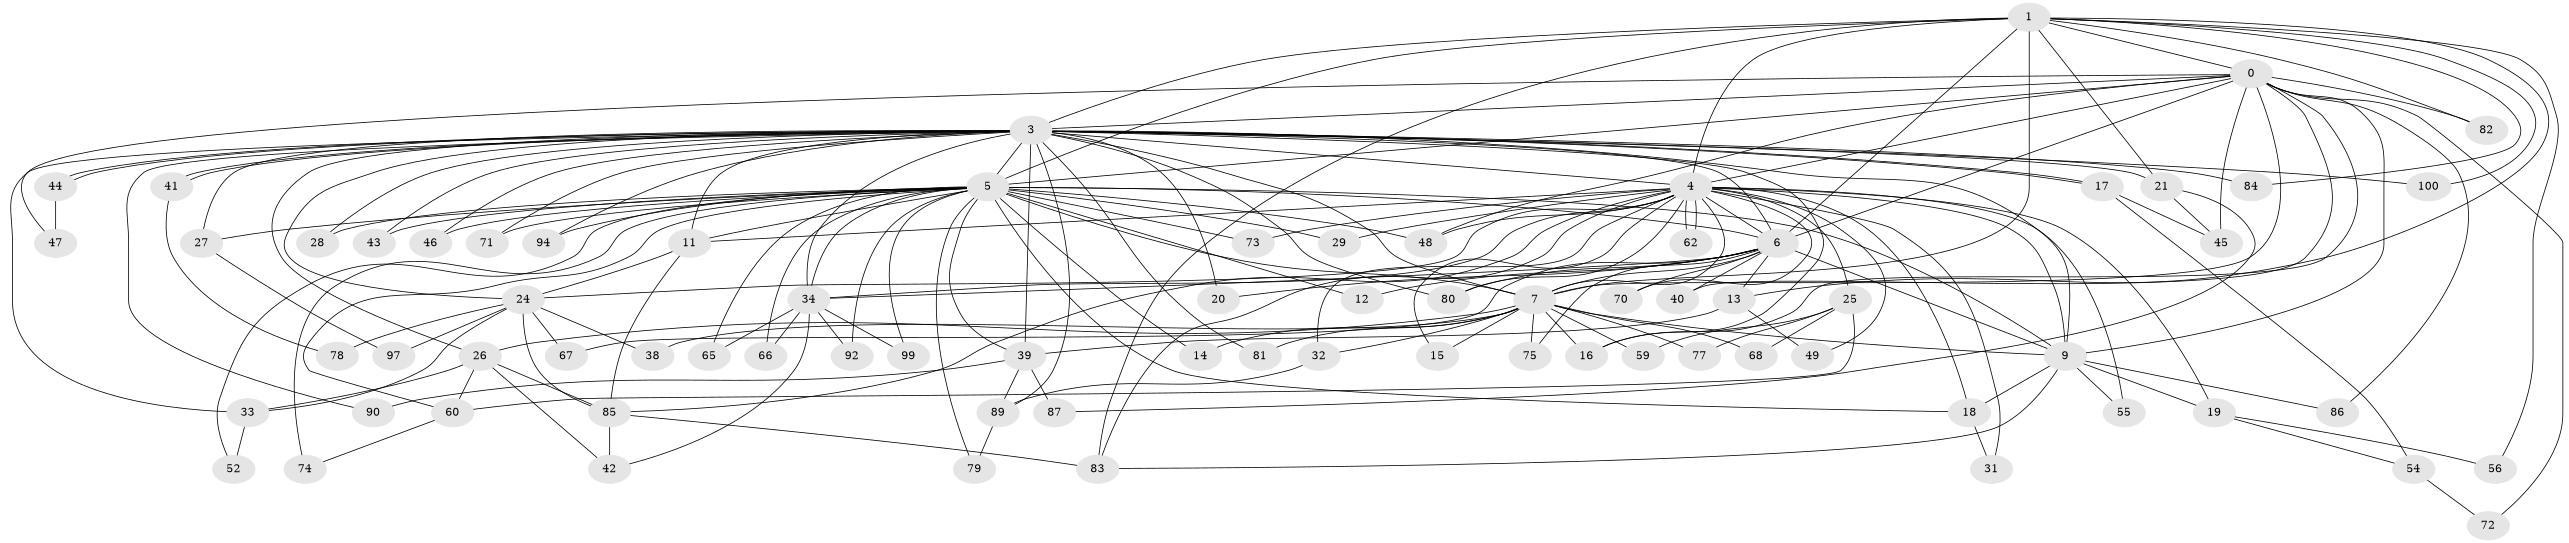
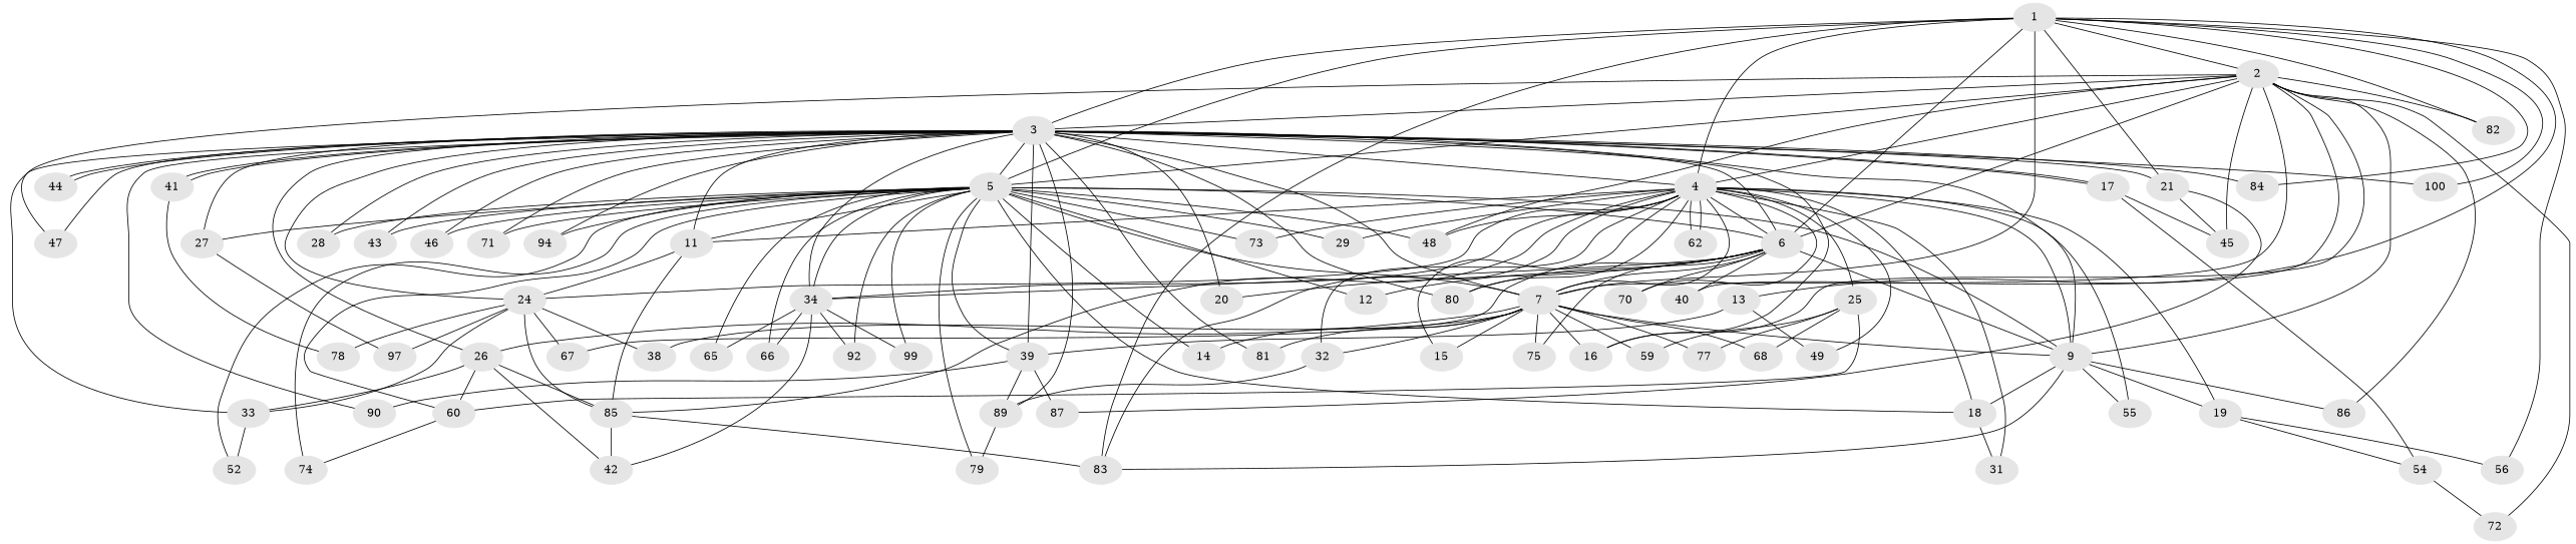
  graph {
    node [color=gray90 style=filled]
    1 [super="+22"]
-   2 [super="+30" label=0]
+   2 [super="+30"]
    3 [super="+85"]
    4 [super="+63"]
    5 [super="+8"]
    6 [super="+58"]
    7 [super="+64"]
    13
    21
    56
    82
    84
    100
    83 [super="+93"]
    9 [super="+10"]
    16 [super="+37"]
    40
    45 [super="+102"]
    47
    48 [super="+50"]
    72
    86
    11 [super="+103"]
    17 [super="+23"]
    20
    24 [super="+88"]
    26 [super="+89"]
    27
    28
    33 [super="+95"]
    34 [super="+36"]
    39 [super="+91"]
    41
    43
    44
    46
    n37 [label=89 super="+76"]
    71
    80
    81
    90
    94
    15
    18 [super="+53"]
    19
    25
    29
    31
    32 [super="+96"]
    n50 [label=85 super="+101"]
    49
    55
    62
    70
    73
    12
    14 [super="+51"]
    52
    60 [super="+61"]
    65
    66
    74
    79
    92
    99
    67
    75
    38
    59
    68
    77
    87
    54
    78
    97
    42 [super="+57"]
    1 -- 2
    1 -- 3
    1 -- 4
    1 -- 5 [weight=2]
    1 -- 6
    1 -- 7 [weight=2]
    1 -- 13
    1 -- 21
    1 -- 56
    1 -- 82
    1 -- 84
    1 -- 100
    1 -- 83 [weight=2]
    2 -- 3
    2 -- 4
    2 -- 5 [weight=2]
    2 -- 6
    2 -- 7
    2 -- 82
    2 -- 9 [weight=3]
    2 -- 16
    2 -- 40
    2 -- 45
    2 -- 47
    2 -- 48
    2 -- 72
    2 -- 86
    3 -- 4
    3 -- 5 [weight=2]
    3 -- 6
    3 -- 7 [weight=2]
    3 -- 21
    3 -- 84
    3 -- 100
    3 -- 9 [weight=2]
    3 -- 16
-   44 -- 47
+   3 -- 47
    3 -- 11
    3 -- 17 [weight=2]
    3 -- 17
    3 -- 20
    3 -- 24
    3 -- 26
    3 -- 27
    3 -- 28
    3 -- 33
    3 -- 34
    3 -- 39
    3 -- 41
    3 -- 41
    3 -- 43
    3 -- 44
    3 -- 44
    3 -- 46
    3 -- n37
    3 -- 71
    3 -- 80
    3 -- 81
    3 -- 90
    3 -- 94
    4 -- 6
    4 -- 7
    4 -- 83
    4 -- 9 [weight=2]
    4 -- 48
    4 -- 11
    4 -- 24
    4 -- 34
    4 -- 80 [weight=2]
    4 -- 15
    4 -- 18
    4 -- 19
    4 -- 25
    4 -- 29
    4 -- 31
    4 -- 32 [weight=2]
    4 -- n50
    4 -- 49
    4 -- 55
    4 -- 62
    4 -- 62
    4 -- 70
    4 -- 73
    5 -- 6 [weight=3]
    5 -- 7 [weight=2]
    5 -- 9 [weight=4]
    5 -- 48
    5 -- 11
    5 -- 27
    5 -- 28
    5 -- 34
    5 -- 39
    5 -- 43
    5 -- 46
    5 -- 71
    5 -- 94
    5 -- 18
    5 -- 29
    5 -- 73
    5 -- 12
    5 -- 14 [weight=2]
    5 -- 52
    5 -- 60
    5 -- 65
    5 -- 66
    5 -- 74
    5 -- 79
    5 -- 92
    5 -- 99
    6 -- 7
-   6 -- 13
    6 -- 9 [weight=2]
    6 -- 40
    6 -- 20
    6 -- 34
    6 -- 80
    6 -- 70
    6 -- 12
    6 -- 67
    6 -- 75
    7 -- 9 [weight=2]
    7 -- 16 [weight=2]
    7 -- 26
    7 -- 81
    7 -- 15
    7 -- 32
    7 -- 14
    7 -- 75
    7 -- 38
    7 -- 59
    7 -- 68
    7 -- 77
    13 -- 39
    13 -- 49
    21 -- 45
    21 -- 87
    9 -- 83
    9 -- 86
    9 -- 18
    9 -- 19
    9 -- 55
    11 -- 24
    11 -- n50
    17 -- 45
    17 -- 54
    24 -- 33
    24 -- n50
    24 -- 67
    24 -- 38
    24 -- 78
    24 -- 97
    26 -- 33
    26 -- n50
    26 -- 60
    26 -- 42
    27 -- 97
    33 -- 52
    34 -- 65
    34 -- 66
    34 -- 92
    34 -- 99
    34 -- 42
    39 -- n37
    39 -- 90
    39 -- 87
    41 -- 78
    n37 -- 79
    18 -- 31
    19 -- 56
    19 -- 54
    25 -- 60
    25 -- 59
    25 -- 68
    25 -- 77
    32 -- n37
    n50 -- 83
    n50 -- 42
    60 -- 74
    54 -- 72
  }
